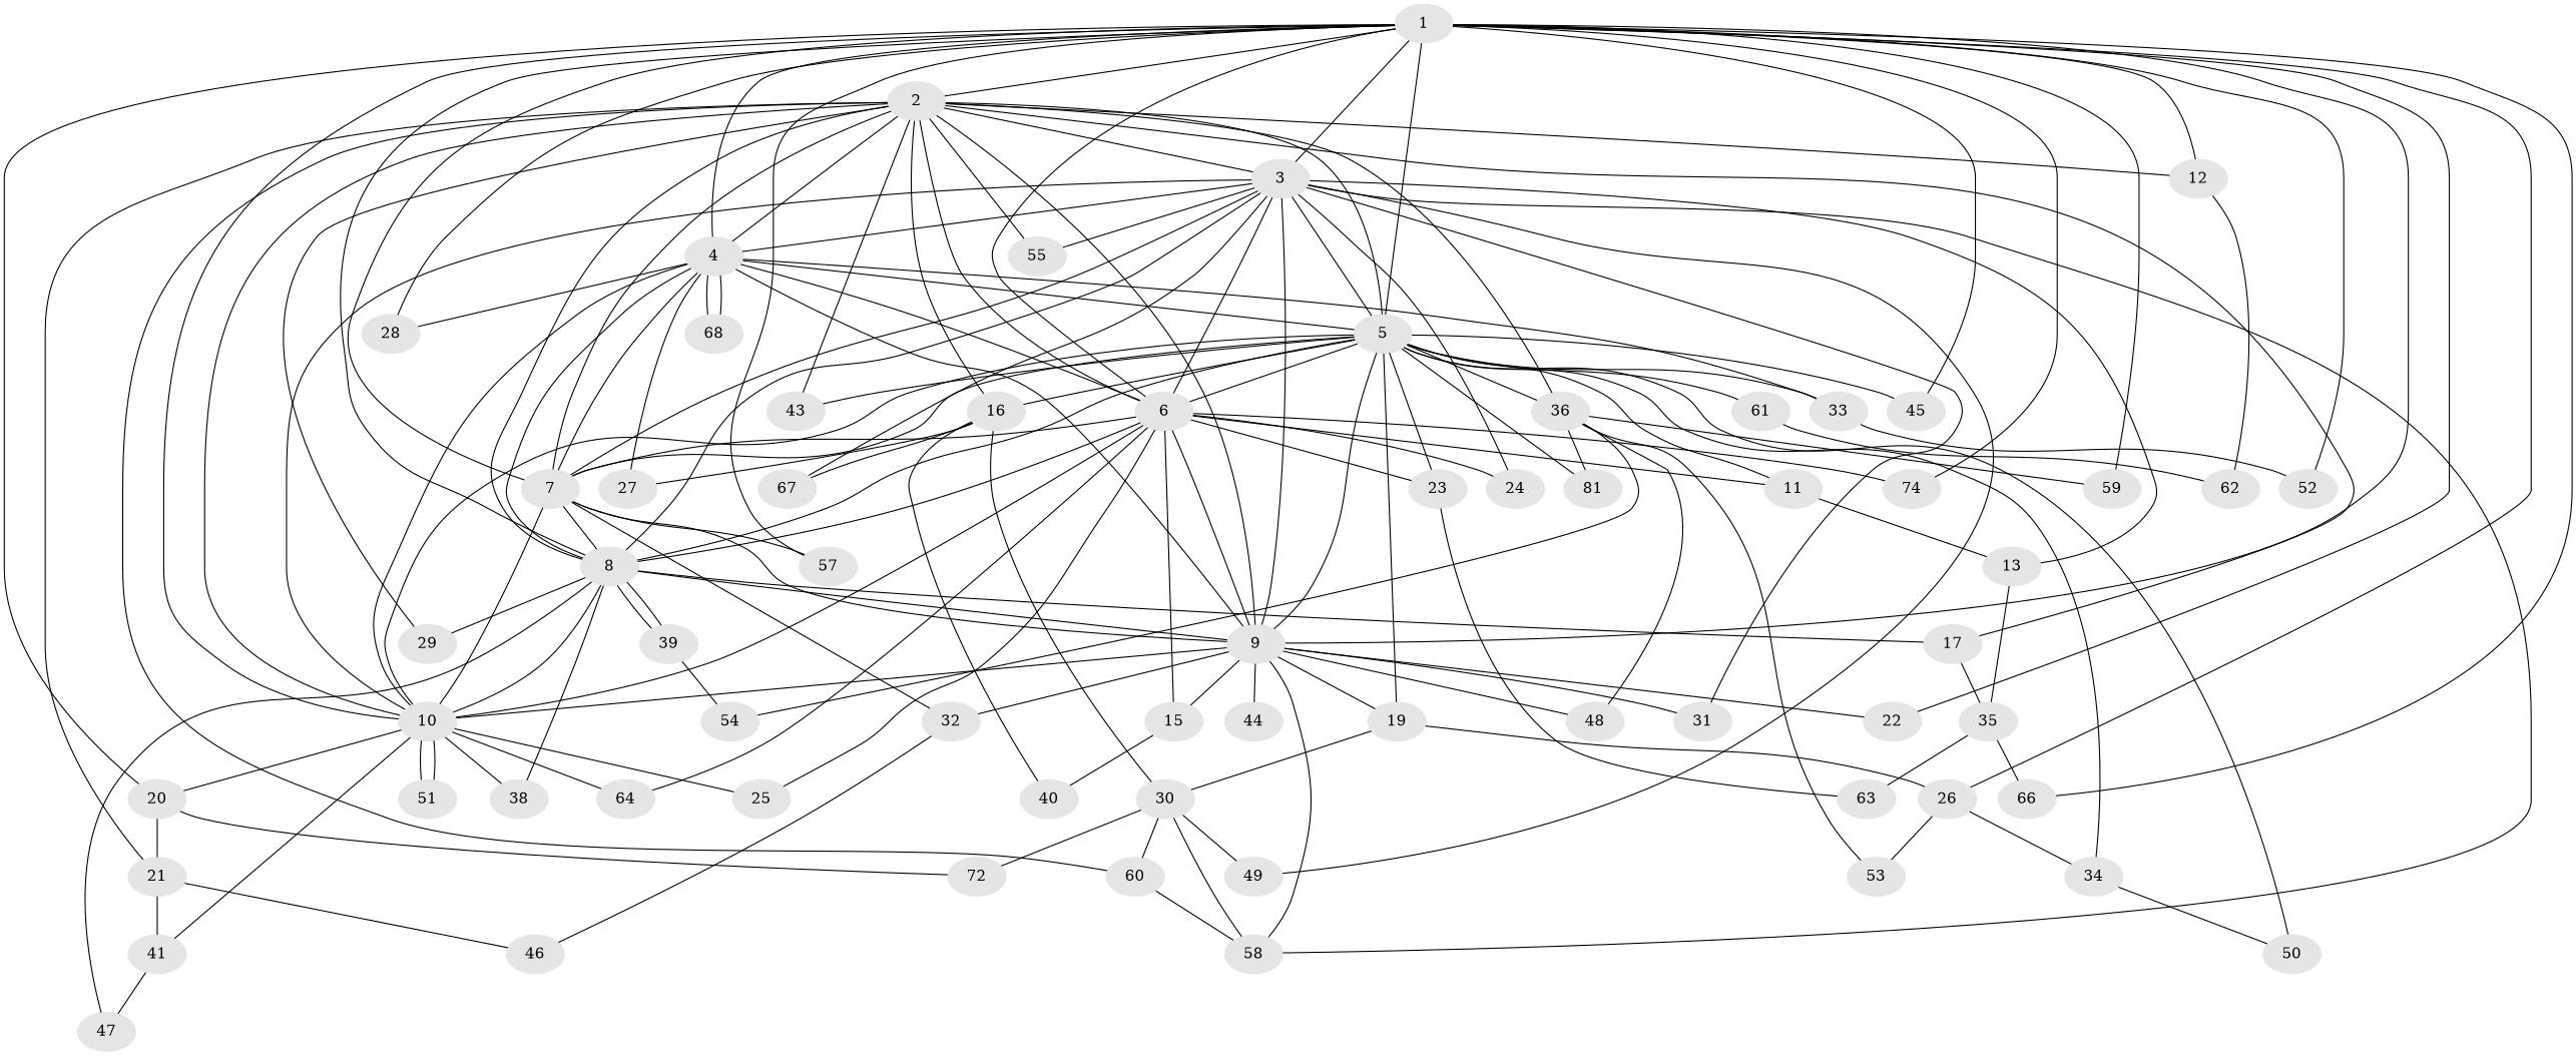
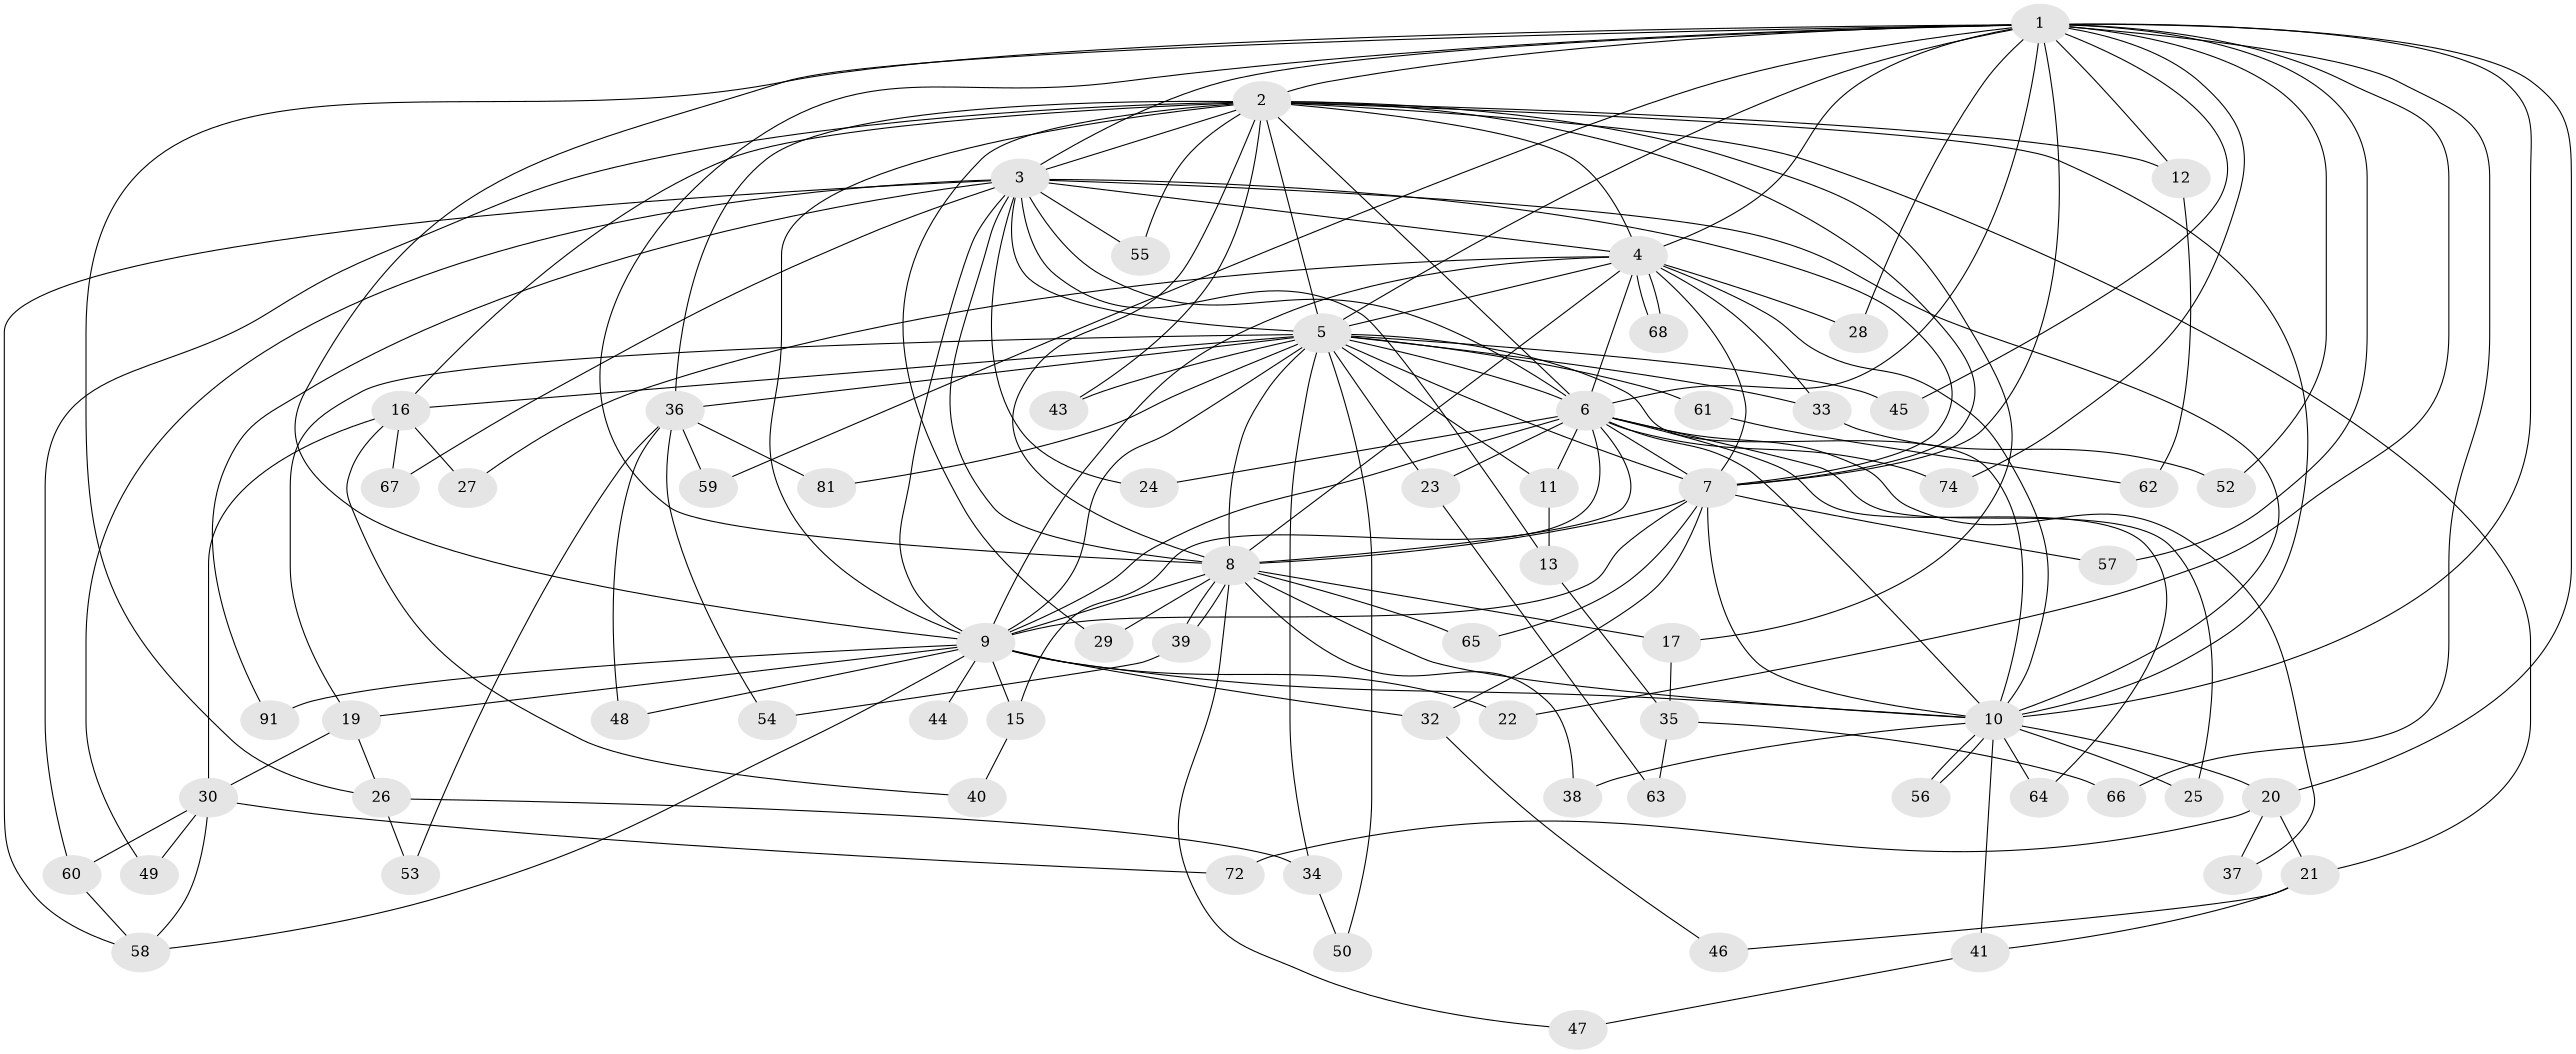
  graph {
    node [color=gray90 style=filled]
    1
    2
    3
    4
    5
    6
    7
    8
    9
    10
    12
    n12 [label=74]
    20
    22
    26
    28
    45
    52
    57
    59
    66
    16
    17
    21
    29
    36
    43
    55
    60
    13
    24
-   31
+   31 [label=91]
    49
    67
    58
    n36 [label=68]
    27
    33
    11
    19
    23
    34
    50
    n44 [label=81]
    61
    15
    25
+   37
    64
    32
+   65
    38
    39
    47
    44
    48
    41
-   56 [label=51]
+   56
    62
    n60 [label=72]
    53
    30
    40
    35
    46
    54
    63
    1 -- 2
    1 -- 3
    1 -- 4
    1 -- 5
    1 -- 6
    1 -- 7
    1 -- 8
    1 -- 9
    1 -- 10
    1 -- 12
    1 -- n12
    1 -- 20
    1 -- 22
    1 -- 26
    1 -- 28
    1 -- 45
    1 -- 52
    1 -- 57
    1 -- 59
    1 -- 66
    2 -- 3
    2 -- 4
    2 -- 5
    2 -- 6
    2 -- 7
    2 -- 8
    2 -- 9
    2 -- 10
    2 -- 12
    2 -- 16
    2 -- 17
    2 -- 21
    2 -- 29
    2 -- 36
    2 -- 43
    2 -- 55
    2 -- 60
    3 -- 4
    3 -- 5
    3 -- 6
    3 -- 7
    3 -- 8
    3 -- 9
    3 -- 10
    3 -- 55
    3 -- 13
    3 -- 24
    3 -- 31
    3 -- 49
    3 -- 67
    3 -- 58
    4 -- 5
    4 -- 6
    4 -- 7
    4 -- 8
    4 -- 9
    4 -- 10
    4 -- 28
    4 -- n36
    4 -- n36
    4 -- 27
    4 -- 33
    5 -- 6
    5 -- 7
    5 -- 8
    5 -- 9
    5 -- 10
    5 -- 45
    5 -- 16
    5 -- 36
    5 -- 43
    5 -- 33
    5 -- 11
    5 -- 19
    5 -- 23
    5 -- 34
    5 -- 50
    5 -- n44
    5 -- 61
    6 -- 7
    6 -- 8
    6 -- 9
    6 -- 10
    6 -- n12
    6 -- 24
    6 -- 11
    6 -- 23
    6 -- 15
    6 -- 25
+   6 -- 37
    6 -- 64
    7 -- 8
    7 -- 9
    7 -- 10
    7 -- 57
    7 -- 32
+   7 -- 65
    8 -- 9
    8 -- 10
    8 -- 17
    8 -- 29
+   8 -- 65
    8 -- 38
    8 -- 39
    8 -- 39
    8 -- 47
    9 -- 10
    9 -- 22
    9 -- 31
    9 -- 58
    9 -- 19
    9 -- 15
    9 -- 32
    9 -- 44
    9 -- 48
    10 -- 20
    10 -- 25
    10 -- 64
    10 -- 38
    10 -- 41
    10 -- 56
    10 -- 56
    12 -- 62
    20 -- 21
+   20 -- 37
    20 -- n60
    26 -- 34
    26 -- 53
    16 -- 67
    16 -- 27
    16 -- 30
    16 -- 40
    17 -- 35
    21 -- 41
    21 -- 46
    36 -- 59
    36 -- n44
    36 -- 48
    36 -- 53
    36 -- 54
    60 -- 58
    13 -- 35
    33 -- 52
    11 -- 13
    19 -- 26
    19 -- 30
    23 -- 63
    34 -- 50
    61 -- 62
    15 -- 40
    32 -- 46
    39 -- 54
    41 -- 47
    30 -- 60
    30 -- 49
    30 -- 58
    30 -- n60
    35 -- 66
    35 -- 63
  }
